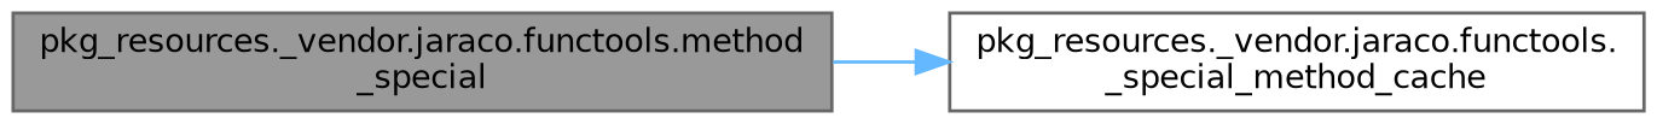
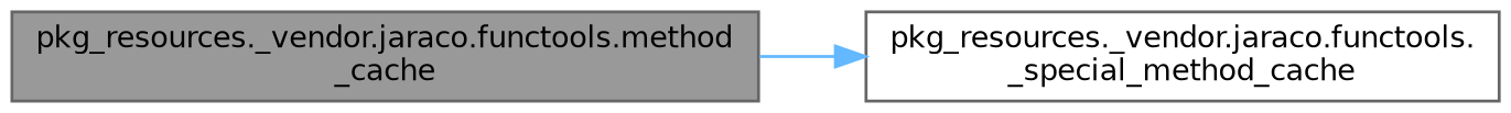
  digraph {
    rankdir=LR
    node [fontname=Helvetica fontsize=10 shape=box style=filled]
-   n1 [color=gray40 fillcolor=grey60 fontcolor=black height=0.2 label="pkg_resources._vendor.jaraco.functools.method\l_special" width=0.4]
+   n1 [color=gray40 fillcolor=grey60 fontcolor=black height=0.2 label="pkg_resources._vendor.jaraco.functools.method\l_cache" width=0.4]
    n2 [color=grey40 fillcolor=white height=0.2 label="pkg_resources._vendor.jaraco.functools.\l_special_method_cache" width=0.4]
    n1 -> n2 [color=steelblue1 fontname=Helvetica fontsize=10 labelfontname=Helvetica labelfontsize=10 style=solid]
  }
